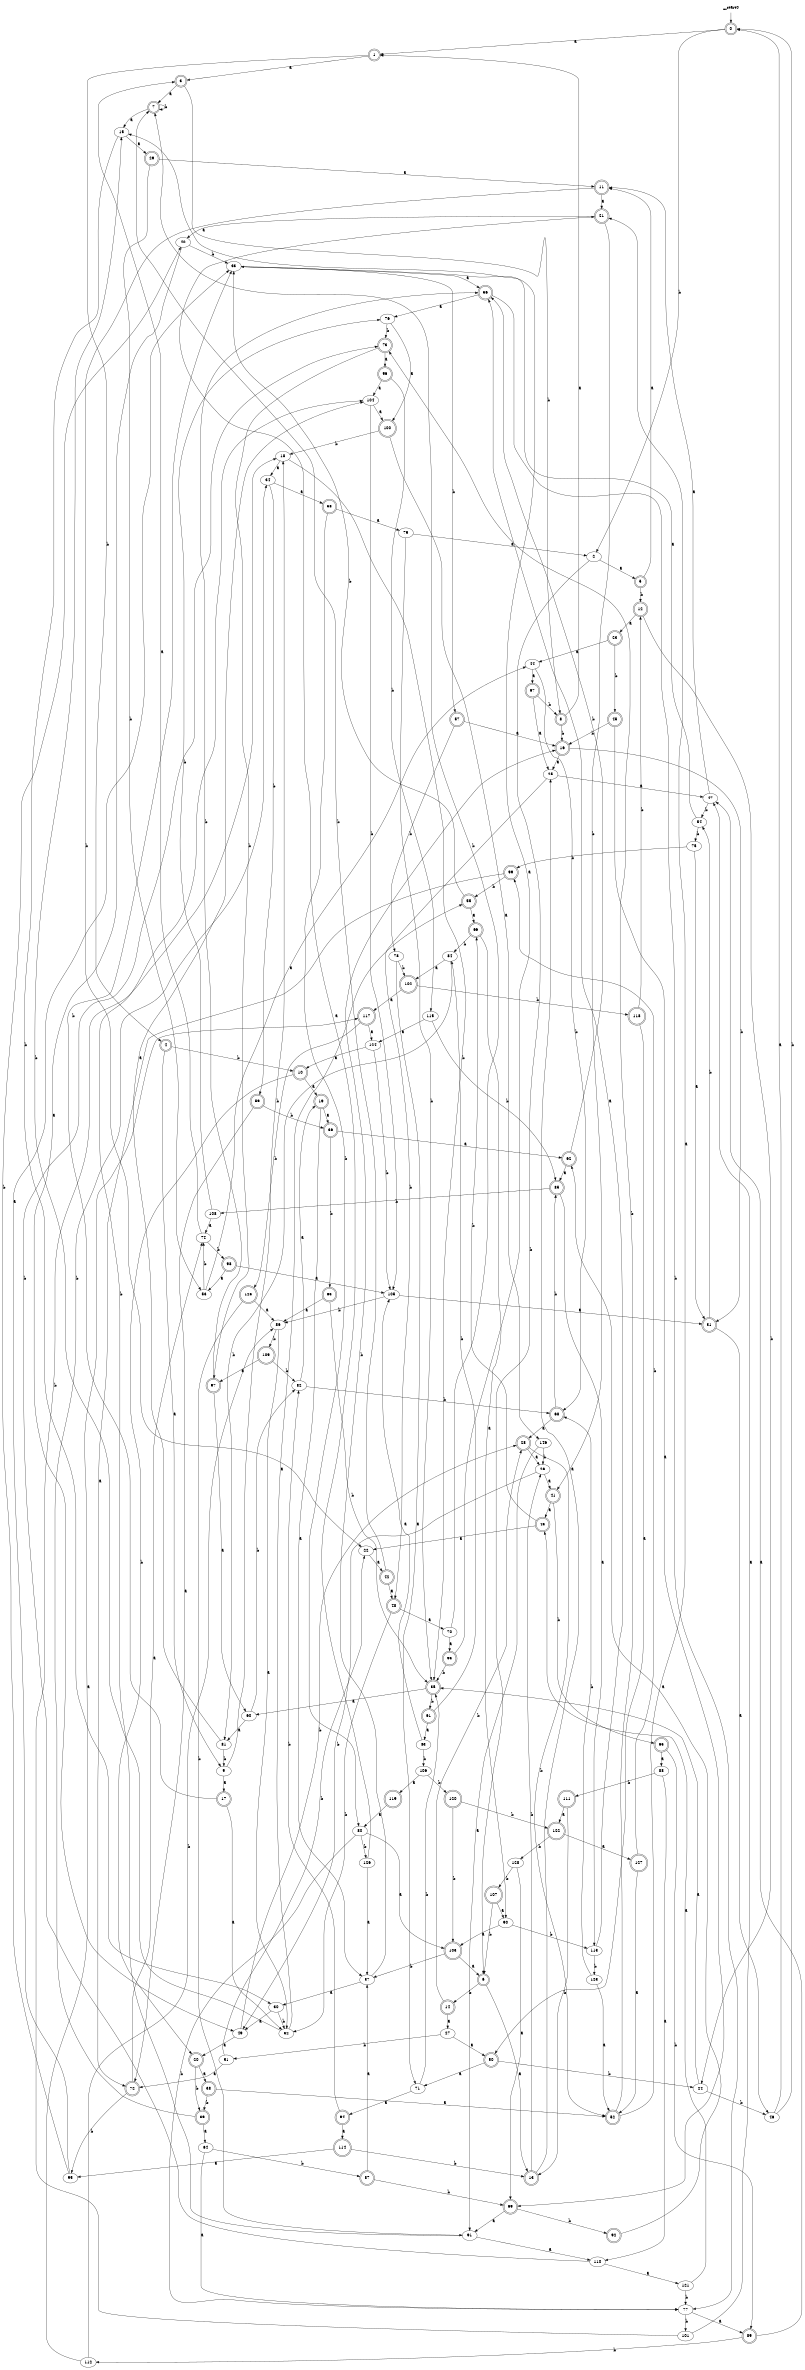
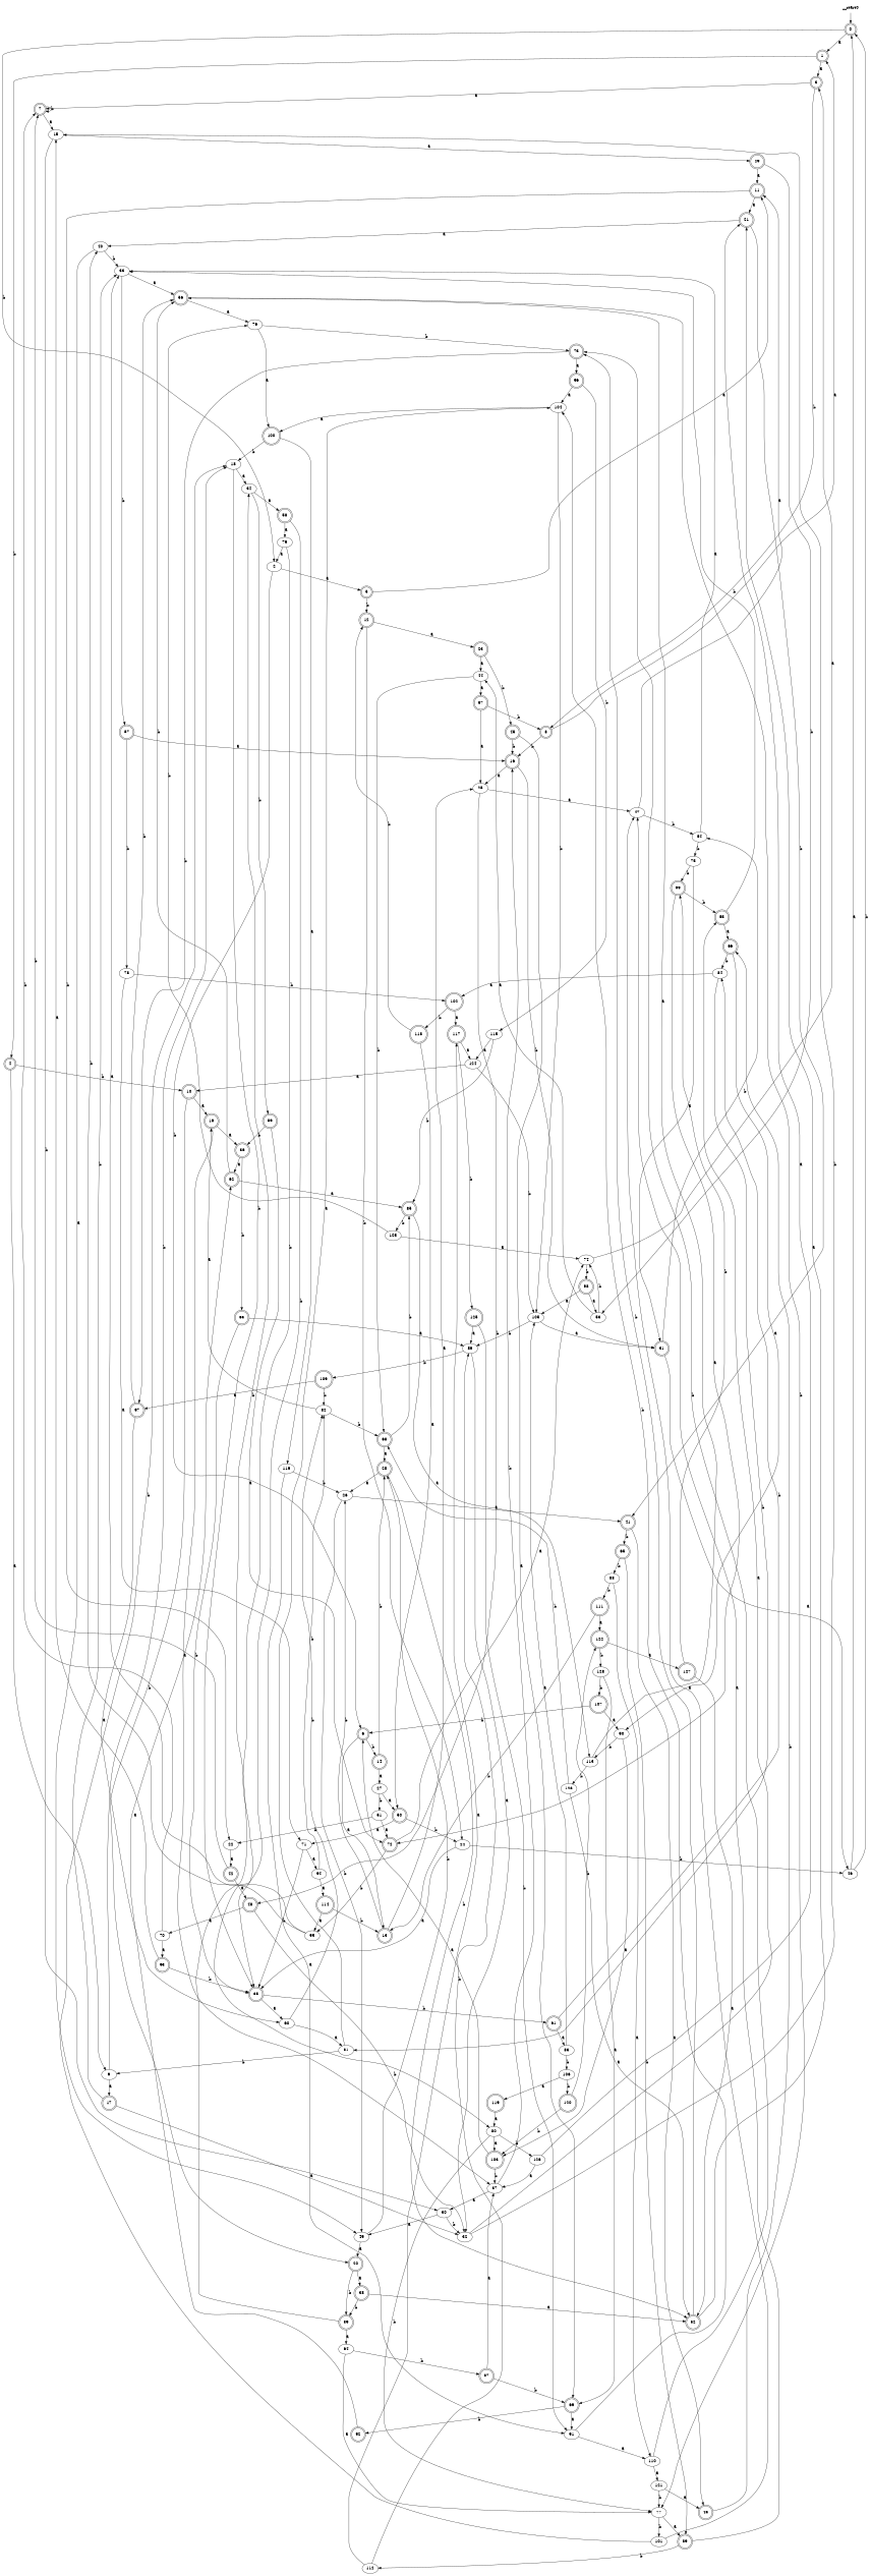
  digraph {
    node [shape=doublecircle]
    __start0 [shape=none]
    0
    1
    2 [shape=""]
    3
    4
    5
    6
    7
    8
    9 [shape=""]
    10
    11
    12
    13
    14
    15 [shape=""]
    16
    17
    18 [shape=""]
    19
    20
    21
    22 [shape=""]
    23
    24 [shape=""]
    25 [shape=""]
    26 [shape=""]
    27 [shape=""]
    28
    29
    30 [shape=""]
    31
    32 [shape=""]
    33 [shape=""]
    34 [shape=""]
    35
    36
    37 [shape=""]
    38
    39
    40 [shape=""]
    41
    42
    44 [shape=""]
    45
    46 [shape=""]
    47 [shape=""]
    48
    49 [shape=""]
    50
    51 [shape=""]
    52
    53 [shape=""]
    54 [shape=""]
    55
    56
    57
    58
    59
    60 [shape=""]
    61
    62
    63
    64 [shape=""]
    43
    65
    66
    67
    68
    69
    70 [shape=""]
    71 [shape=""]
    72
    73
    74 [shape=""]
    75 [shape=""]
    76 [shape=""]
    77 [shape=""]
    78 [shape=""]
    79 [shape=""]
    80 [shape=""]
    81 [shape=""]
    82 [shape=""]
    83 [shape=""]
    84 [shape=""]
    85
    86 [shape=""]
    87
    88 [shape=""]
    89
    90 [shape=""]
    91 [shape=""]
    92
    93
-   94
+   94 [shape=ellipse]
    95 [shape=""]
    96
    97
    98
    99
    100
    101 [shape=""]
    102
    103
    126 [shape=""]
    104 [shape=""]
    105 [shape=""]
    106 [shape=""]
    108 [shape=""]
    113 [shape=""]
    109
    110 [shape=""]
    111
    112 [shape=""]
    114
    115 [shape=""]
-   116 [label=146 shape=""]
+   116 [shape=""]
    117
    118
    119
    120
    107
    121 [shape=""]
    122
    123 [shape=""]
    124 [shape=""]
    125
    127
    128 [shape=""]
    __start0 -> 0
    0 -> 1 [label=a]
    0 -> 2 [label=b]
    1 -> 3 [label=a]
    1 -> 4 [label=b]
    2 -> 5 [label=a]
    2 -> 6 [label=b]
    3 -> 7 [label=a]
    3 -> 8 [label=b]
    4 -> 9 [label=a]
    4 -> 10 [label=b]
    5 -> 11 [label=a]
    5 -> 12 [label=b]
    6 -> 13 [label=a]
    6 -> 14 [label=b]
    7 -> 7 [label=b]
    7 -> 15 [label=a]
    8 -> 1 [label=a]
    8 -> 16 [label=b]
    9 -> 17 [label=a]
    9 -> 18 [label=b]
    10 -> 19 [label=a]
    10 -> 20 [label=b]
    11 -> 21 [label=a]
    11 -> 22 [label=b]
    12 -> 23 [label=a]
    12 -> 24 [label=b]
    13 -> 25 [label=a]
    13 -> 26 [label=b]
    14 -> 27 [label=a]
    14 -> 28 [label=b]
    15 -> 29 [label=a]
    15 -> 30 [label=b]
    16 -> 25 [label=a]
    16 -> 31 [label=b]
    17 -> 32 [label=a]
    17 -> 33 [label=b]
    18 -> 34 [label=a]
    18 -> 35 [label=b]
    19 -> 36 [label=a]
    19 -> 37 [label=a]
    20 -> 38 [label=a]
    20 -> 39 [label=b]
    21 -> 40 [label=a]
    21 -> 41 [label=b]
    22 -> 42 [label=a]
    23 -> 44 [label=a]
    23 -> 45 [label=b]
    24 -> 35 [label=a]
    24 -> 46 [label=b]
    25 -> 47 [label=a]
    25 -> 48 [label=b]
    26 -> 41 [label=a]
    26 -> 49 [label=b]
    27 -> 50 [label=a]
    27 -> 51 [label=b]
    28 -> 26 [label=a]
    28 -> 52 [label=b]
    29 -> 11 [label=a]
    29 -> 53 [label=b]
    30 -> 32 [label=b]
    30 -> 49 [label=a]
    31 -> 46 [label=a]
    31 -> 54 [label=b]
    32 -> 15 [label=b]
    32 -> 55 [label=a]
    33 -> 56 [label=a]
    33 -> 57 [label=b]
    34 -> 58 [label=a]
    34 -> 59 [label=b]
    35 -> 60 [label=a]
    35 -> 61 [label=b]
    36 -> 62 [label=a]
    36 -> 63 [label=b]
    37 -> 16 [label=b]
    37 -> 30 [label=a]
    38 -> 39 [label=b]
    38 -> 52 [label=a]
    39 -> 34 [label=b]
    39 -> 64 [label=a]
    40 -> 33 [label=b]
    40 -> 49 [label=a]
    41 -> 43 [label=a]
    41 -> 65 [label=b]
    42 -> 7 [label=b]
    42 -> 48 [label=a]
    44 -> 67 [label=a]
    44 -> 68 [label=b]
    45 -> 16 [label=b]
    45 -> 69 [label=a]
    46 -> 0 [label=a]
    46 -> 0 [label=b]
    47 -> 11 [label=a]
    47 -> 54 [label=b]
    48 -> 32 [label=b]
    48 -> 70 [label=a]
    49 -> 20 [label=a]
    49 -> 28 [label=b]
    50 -> 24 [label=b]
    50 -> 71 [label=a]
    51 -> 22 [label=b]
    51 -> 72 [label=a]
    52 -> 21 [label=a]
    52 -> 73 [label=b]
    53 -> 44 [label=a]
    53 -> 74 [label=b]
    54 -> 33 [label=a]
    54 -> 75 [label=b]
    55 -> 33 [label=b]
    55 -> 66 [label=a]
    56 -> 76 [label=a]
    56 -> 77 [label=b]
    57 -> 16 [label=a]
    57 -> 78 [label=b]
    58 -> 79 [label=a]
    58 -> 80 [label=b]
    59 -> 36 [label=b]
    59 -> 72 [label=a]
    60 -> 81 [label=a]
    60 -> 82 [label=b]
    61 -> 83 [label=a]
    61 -> 84 [label=b]
    62 -> 56 [label=b]
    62 -> 85 [label=a]
    63 -> 35 [label=b]
    63 -> 86 [label=a]
    64 -> 77 [label=a]
    64 -> 87 [label=b]
-   43 -> 22 [label=a]
    43 -> 66 [label=b]
-   65 -> 88 [label=a]
+   65 -> 88 [label=b]
    65 -> 89 [label=b]
    66 -> 84 [label=b]
    66 -> 90 [label=a]
    67 -> 8 [label=b]
    67 -> 25 [label=a]
    68 -> 28 [label=a]
    68 -> 85 [label=b]
    69 -> 91 [label=a]
    69 -> 92 [label=b]
    70 -> 7 [label=b]
    70 -> 93 [label=a]
    71 -> 35 [label=b]
    71 -> 94 [label=a]
    72 -> 74 [label=a]
    72 -> 95 [label=b]
    73 -> 96 [label=a]
    73 -> 97 [label=b]
    74 -> 3 [label=a]
    74 -> 98 [label=b]
    75 -> 31 [label=a]
    75 -> 99 [label=b]
    76 -> 73 [label=b]
    76 -> 100 [label=a]
    77 -> 89 [label=a]
    77 -> 101 [label=b]
    78 -> 71 [label=a]
    78 -> 102 [label=b]
    79 -> 2 [label=a]
    79 -> 35 [label=b]
    80 -> 77 [label=b]
    80 -> 103 [label=a]
    80 -> 126 [label=b]
    81 -> 9 [label=b]
    81 -> 104 [label=a]
    82 -> 19 [label=a]
    82 -> 68 [label=b]
    83 -> 105 [label=a]
    83 -> 106 [label=b]
    84 -> 81 [label=b]
    84 -> 102 [label=a]
    85 -> 108 [label=b]
    85 -> 113 [label=a]
    86 -> 32 [label=a]
    86 -> 109 [label=b]
    87 -> 37 [label=a]
    87 -> 69 [label=b]
    88 -> 110 [label=a]
    88 -> 111 [label=b]
    89 -> 47 [label=a]
    89 -> 112 [label=b]
    90 -> 103 [label=a]
    90 -> 113 [label=b]
    91 -> 104 [label=b]
    91 -> 110 [label=a]
    92 -> 62 [label=a]
    93 -> 15 [label=a]
    93 -> 35 [label=b]
    94 -> 82 [label=b]
    94 -> 114 [label=a]
    95 -> 33 [label=a]
    95 -> 40 [label=b]
    96 -> 104 [label=a]
    96 -> 115 [label=b]
    97 -> 56 [label=b]
    97 -> 60 [label=a]
    98 -> 53 [label=a]
    98 -> 105 [label=a]
    99 -> 55 [label=b]
    99 -> 72 [label=a]
    100 -> 18 [label=b]
    100 -> 116 [label=a]
    101 -> 18 [label=b]
    101 -> 47 [label=a]
    102 -> 117 [label=a]
    102 -> 118 [label=b]
    103 -> 6 [label=a]
    103 -> 37 [label=b]
    126 -> 21 [label=a]
    126 -> 37 [label=a]
    104 -> 100 [label=a]
    104 -> 105 [label=b]
    105 -> 31 [label=a]
    105 -> 86 [label=b]
    106 -> 119 [label=a]
    106 -> 120 [label=b]
    108 -> 74 [label=a]
    108 -> 76 [label=b]
    113 -> 56 [label=a]
    113 -> 123 [label=b]
    109 -> 82 [label=b]
    109 -> 97 [label=a]
    110 -> 73 [label=b]
    110 -> 121 [label=a]
    111 -> 13 [label=b]
    111 -> 122 [label=a]
    112 -> 86 [label=b]
    112 -> 117 [label=a]
    114 -> 13 [label=b]
    114 -> 95 [label=a]
    115 -> 85 [label=b]
    115 -> 124 [label=a]
    116 -> 26 [label=b]
    116 -> 91 [label=a]
    117 -> 124 [label=a]
    117 -> 125 [label=b]
    118 -> 12 [label=b]
    118 -> 50 [label=a]
    119 -> 80 [label=a]
    120 -> 103 [label=b]
    120 -> 122 [label=b]
    107 -> 6 [label=b]
    107 -> 90 [label=a]
    121 -> 43 [label=a]
    121 -> 77 [label=b]
    122 -> 127 [label=a]
    122 -> 128 [label=b]
    123 -> 52 [label=a]
    123 -> 68 [label=b]
    124 -> 10 [label=a]
    124 -> 105 [label=b]
    125 -> 86 [label=a]
    125 -> 91 [label=b]
    127 -> 52 [label=a]
    127 -> 99 [label=b]
    128 -> 69 [label=a]
    128 -> 107 [label=b]
  }
